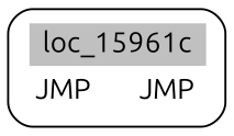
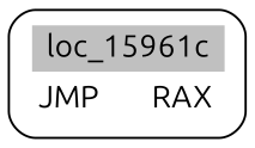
  digraph {
    fontname=Ubuntu
-   n1 [fontname=Ubuntu label=<<table border="0" cellborder="0" cellpadding="3"><tr><td align="center" colspan="2" bgcolor="grey">loc_15961c</td></tr><tr><td align="left">JMP        JMP</td></tr></table>> shape=Mrecord]
+   n1 [fontname=Ubuntu label=<<table border="0" cellborder="0" cellpadding="3"><tr><td align="center" colspan="2" bgcolor="grey">loc_15961c</td></tr><tr><td align="left">JMP        RAX</td></tr></table>> shape=Mrecord]
  }
